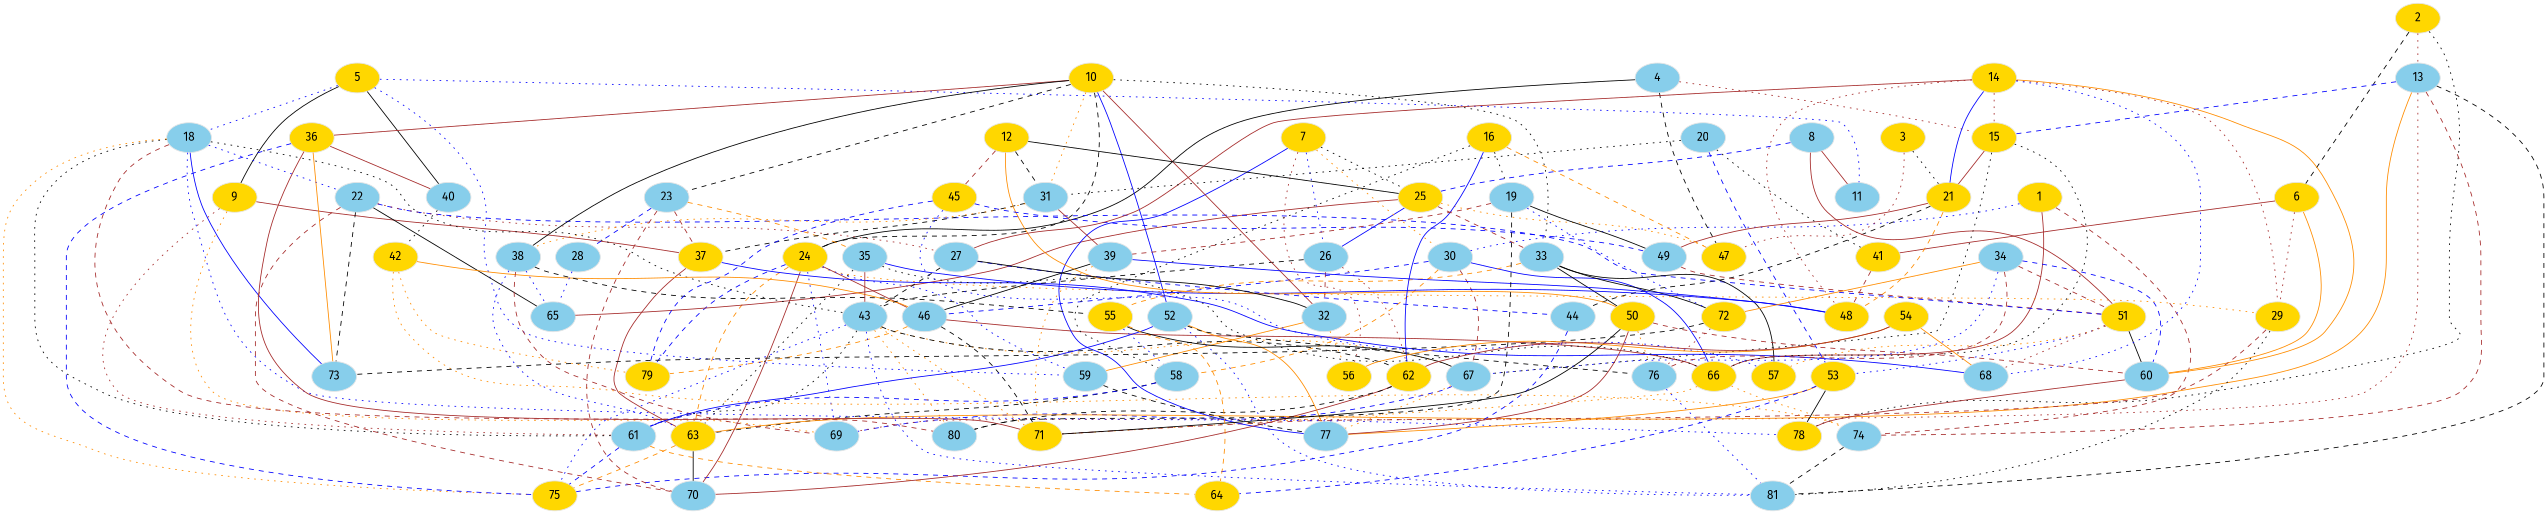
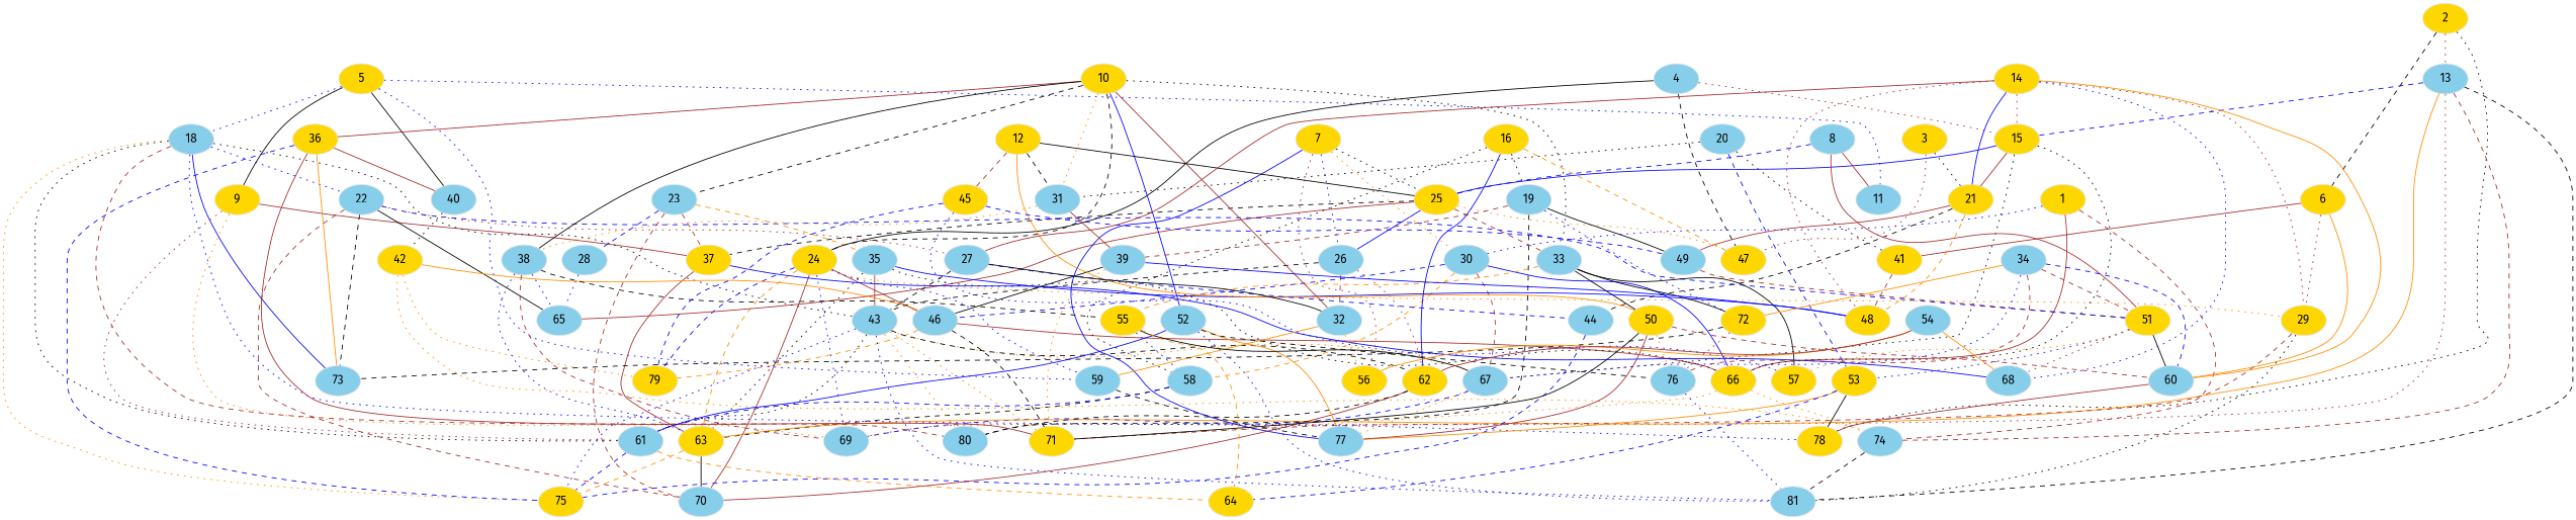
  graph {
    fontname="Fira Sans"
    node [color=gray90 fillcolor=skyblue fontname="Fira Sans" style=filled]
    edge [color=brown fontname="Fira Sans" style=dotted weight=1.0]
    1 [fillcolor=gold]
    30
    66 [fillcolor=gold]
    74
    67
    58
    46
    71 [fillcolor=gold]
    81
    2 [fillcolor=gold]
    6 [fillcolor=gold]
    13
    78 [fillcolor=gold]
    29 [fillcolor=gold]
    41 [fillcolor=gold]
    60
    15 [fillcolor=gold]
    69
    63 [fillcolor=gold]
    3 [fillcolor=gold]
    21 [fillcolor=gold]
    47 [fillcolor=gold]
    48 [fillcolor=gold]
    49
    44
    4
    24 [fillcolor=gold]
    25 [fillcolor=gold]
    59
    70
    79 [fillcolor=gold]
    5 [fillcolor=gold]
    9 [fillcolor=gold]
    11
    18
    40
    37 [fillcolor=gold]
    61
    75 [fillcolor=gold]
    22
    43
    73
    80
    42 [fillcolor=gold]
    77
    7 [fillcolor=gold]
    26
    56 [fillcolor=gold]
    33
    65
    32
    62 [fillcolor=gold]
    8
    51 [fillcolor=gold]
    68
    53 [fillcolor=gold]
    57 [fillcolor=gold]
    64 [fillcolor=gold]
    10 [fillcolor=gold]
    23
    31
    36 [fillcolor=gold]
    38
    52
    28
    35
    39
    50 [fillcolor=gold]
    72 [fillcolor=gold]
    55 [fillcolor=gold]
    76
    12 [fillcolor=gold]
    45 [fillcolor=gold]
    14 [fillcolor=gold]
    27
    16 [fillcolor=gold]
    19
    20
    34
-   54 [fillcolor=gold]
+   54
    1 -- 30 [color=blue]
    1 -- 66 [style=solid]
    1 -- 74 [style=dashed]
    30 -- 66 [color=blue style=solid]
    30 -- 67 [style=dashed]
    30 -- 58 [color=darkorange style=dashed]
    30 -- 46 [color=blue style=dashed]
    66 -- 74 [color=darkorange]
    66 -- 71 [color=darkorange]
    74 -- 81 [color=black style=dashed]
    67 -- 69 [color=blue style=dashed]
    67 -- 77 [color=darkorange]
    58 -- 63 [color=black style=dashed]
    58 -- 61 [color=blue style=dashed]
    46 -- 66 [style=solid]
    46 -- 71 [color=black style=dashed]
    46 -- 79 [color=darkorange style=dashed]
    2 -- 6 [color=black style=dashed]
    2 -- 13
    2 -- 78 [color=black]
    6 -- 29
    6 -- 41 [style=solid]
    6 -- 60 [color=darkorange style=solid]
    13 -- 74 [style=dashed]
    13 -- 81 [color=black style=dashed]
    13 -- 15 [color=blue style=dashed]
    13 -- 69
    13 -- 63 [color=darkorange style=solid]
    29 -- 71 [style=dashed]
    29 -- 81 [color=black]
    41 -- 48 [style=dashed]
    60 -- 78 [style=solid]
    15 -- 66 [color=black]
    15 -- 67 [color=black]
    15 -- 21 [style=solid]
+   15 -- 25 [color=blue style=solid]
    63 -- 70 [color=black style=solid]
    63 -- 75 [color=darkorange style=dashed]
    3 -- 21 [color=black]
    3 -- 47
    21 -- 48 [color=darkorange style=dashed]
    21 -- 49 [style=solid]
    21 -- 44 [color=black style=dashed]
    49 -- 51 [style=dashed weight=2.0]
    44 -- 75 [color=blue style=dashed]
    4 -- 15
    4 -- 47 [color=black style=dashed]
    4 -- 24 [color=black style=solid]
    24 -- 46 [style=solid]
    24 -- 29 [color=darkorange]
    24 -- 69 [color=blue]
    24 -- 63 [color=darkorange style=dashed]
    24 -- 59 [color=blue]
    24 -- 70 [style=solid]
    24 -- 79 [color=blue style=dashed]
    25 -- 47 [color=darkorange]
-   31 -- 37 [color=black style=dashed]
+   25 -- 37 [color=black style=dashed]
    25 -- 26 [color=blue style=solid]
    25 -- 33 [style=dashed]
    25 -- 65 [style=solid]
    59 -- 77 [color=black style=dashed]
    5 -- 59 [color=blue]
    5 -- 9 [color=black style=solid]
    5 -- 11 [color=blue]
    5 -- 18 [color=blue weight=2.0]
    5 -- 40 [color=black style=solid]
    9 -- 69 [color=darkorange]
    9 -- 37 [style=solid]
    9 -- 61
    18 -- 78 [color=blue]
    18 -- 61 [color=black]
    18 -- 75 [color=darkorange]
    18 -- 22 [color=blue]
    18 -- 43 [color=black]
    18 -- 73 [color=blue style=solid]
    18 -- 80 [style=dashed]
    40 -- 42 [color=black]
    37 -- 63 [style=solid]
    37 -- 68 [color=blue style=solid]
    61 -- 75 [color=blue style=dashed]
    61 -- 64 [color=darkorange style=dashed]
    22 -- 70 [style=dashed]
    22 -- 73 [color=black style=dashed]
    22 -- 65 [color=black style=solid]
    22 -- 51 [color=blue style=dashed]
    22 -- 27
    43 -- 67 [color=darkorange]
    43 -- 71 [color=darkorange]
    43 -- 81 [color=blue]
    43 -- 61 [color=black]
    43 -- 75 [color=blue]
    43 -- 80 [color=darkorange]
    43 -- 62 [color=black style=dashed]
    42 -- 74 [color=darkorange weight=2.0]
    42 -- 46 [color=darkorange style=solid]
    42 -- 79 [color=darkorange]
    7 -- 30 [color=darkorange]
    7 -- 25 [color=black]
    7 -- 77 [color=blue style=solid weight=2.0]
    7 -- 26 [color=blue]
    7 -- 56
    26 -- 43 [color=black style=dashed]
    26 -- 32 [style=dashed]
    26 -- 62
    33 -- 57 [color=black style=solid]
    33 -- 50 [color=black style=solid]
    33 -- 72 [color=black style=solid]
    33 -- 55 [color=darkorange style=dashed]
    32 -- 59 [color=darkorange style=solid]
    32 -- 56 [color=darkorange]
    62 -- 70 [style=solid]
    62 -- 80 [color=black style=dashed]
    8 -- 25 [color=blue style=dashed]
    8 -- 11 [style=solid]
    8 -- 51 [style=solid]
    51 -- 60 [color=black style=solid]
    51 -- 68
    51 -- 53 [color=blue]
    51 -- 57 [color=darkorange]
    53 -- 78 [color=black style=solid]
    53 -- 77 [color=darkorange style=solid]
    53 -- 64 [color=blue style=dashed]
    10 -- 24 [color=black style=dashed]
    10 -- 33 [color=black]
    10 -- 32 [style=solid]
    10 -- 23 [color=black style=dashed]
    10 -- 31 [color=darkorange]
    10 -- 36 [style=solid]
    10 -- 38 [color=black style=solid]
    10 -- 52 [color=blue style=solid weight=2.0]
    23 -- 70 [style=dashed weight=2.0]
    23 -- 37 [style=dashed]
    23 -- 28 [color=blue style=dashed]
    23 -- 35 [color=darkorange style=dashed]
    31 -- 38 [color=darkorange]
    31 -- 39 [style=solid]
    36 -- 71 [style=solid]
    36 -- 40 [style=solid]
    36 -- 75 [color=blue style=dashed]
    36 -- 73 [color=darkorange style=solid]
    38 -- 69 [style=dashed]
    38 -- 63 [color=blue]
    38 -- 65 [color=blue]
    38 -- 55 [color=black style=dashed]
    52 -- 81 [color=blue]
    52 -- 61 [color=blue style=solid]
    52 -- 77 [color=darkorange style=solid]
    52 -- 76 [color=black style=dashed]
    28 -- 65 [color=blue]
    35 -- 66 [color=black]
    35 -- 63 [color=black]
    35 -- 48 [color=blue style=solid]
    35 -- 43 [style=solid]
    39 -- 46 [color=black style=solid]
    39 -- 71 [color=darkorange]
    39 -- 48 [color=blue style=solid]
    50 -- 71 [color=black style=solid]
    50 -- 60 [style=dashed]
    50 -- 77 [style=solid]
    50 -- 76 [color=darkorange]
    72 -- 73 [color=black style=dashed]
    72 -- 76
    55 -- 67 [color=black style=solid]
    55 -- 58 [color=blue]
    55 -- 64 [color=darkorange style=dashed]
    76 -- 81 [color=blue]
    12 -- 25 [color=black style=solid]
    12 -- 31 [color=black style=dashed]
    12 -- 50 [color=darkorange style=solid]
    12 -- 45 [style=dashed]
    45 -- 49 [color=blue style=dashed weight=2.0]
    45 -- 79 [color=blue style=dashed]
    45 -- 57 [color=blue]
    14 -- 29
    14 -- 60 [color=darkorange style=solid]
    14 -- 15
    14 -- 21 [color=blue style=solid]
    14 -- 48
    14 -- 68 [color=blue]
    14 -- 27 [style=solid]
    27 -- 44 [color=blue style=dashed]
    27 -- 43 [color=black style=dashed]
    27 -- 32 [color=black style=solid]
    16 -- 58 [color=black]
    16 -- 47 [color=darkorange style=dashed]
    16 -- 62 [color=blue style=solid]
    16 -- 19 [color=black]
    19 -- 49 [color=black style=solid]
    19 -- 80 [color=black style=dashed]
    19 -- 39 [style=dashed]
    19 -- 72 [color=blue]
    20 -- 41 [color=black]
    20 -- 53 [color=blue style=dashed]
    20 -- 31 [color=black weight=2.0]
    34 -- 67 [color=blue]
    34 -- 60 [color=blue style=dashed]
    34 -- 51 [style=dashed]
    34 -- 72 [color=darkorange style=solid]
    34 -- 76 [style=dashed]
    54 -- 56 [color=darkorange style=solid]
    54 -- 62 [style=solid]
    54 -- 68 [color=darkorange style=solid]
  }
